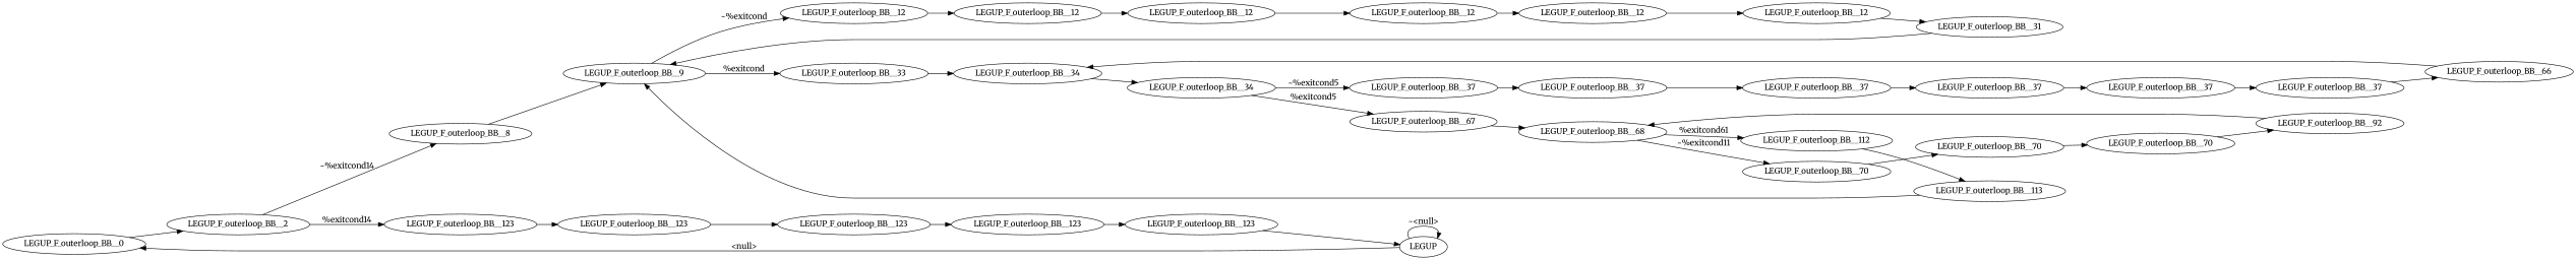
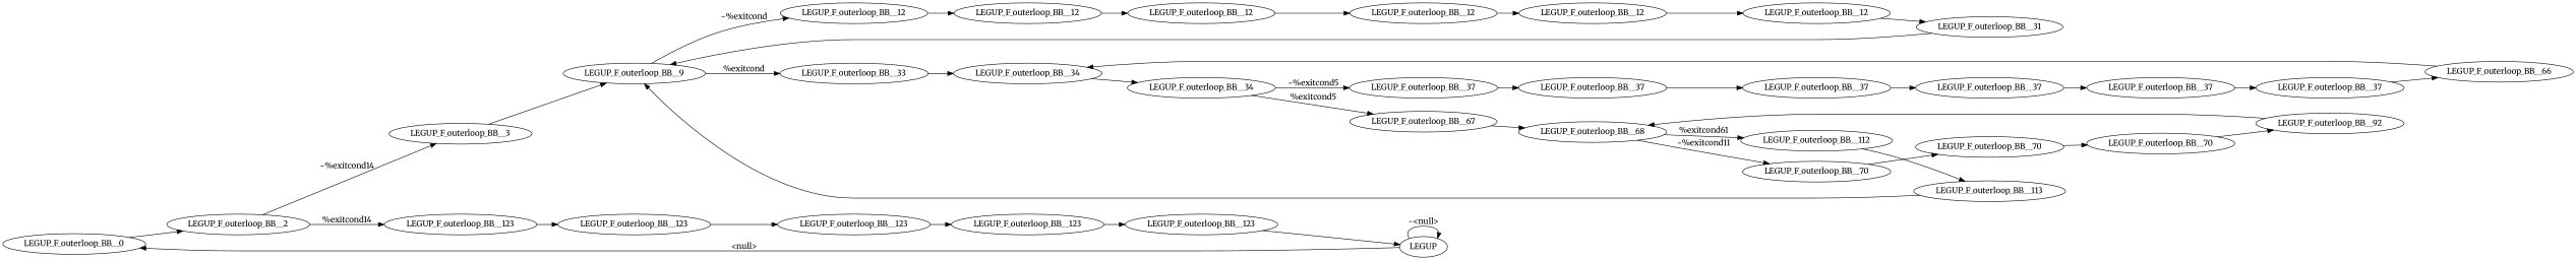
  digraph {
    fontname=Merriweather
    rankdir=LR
    node [fontname=Merriweather]
    edge [fontname=Merriweather]
    n1 [label=LEGUP_F_outerloop_BB__0]
    n2 [label=LEGUP_F_outerloop_BB__2]
    n3 [label=LEGUP_F_outerloop_BB__123]
-   n4 [label=LEGUP_F_outerloop_BB__8]
+   n4 [label=LEGUP_F_outerloop_BB__3]
    n5 [label=LEGUP]
    n6 [label=LEGUP_F_outerloop_BB__123]
    n7 [label=LEGUP_F_outerloop_BB__9]
    n8 [label=LEGUP_F_outerloop_BB__123]
    n9 [label=LEGUP_F_outerloop_BB__33]
    n10 [label=LEGUP_F_outerloop_BB__12]
    n11 [label=LEGUP_F_outerloop_BB__34]
    n12 [label=LEGUP_F_outerloop_BB__12]
    n13 [label=LEGUP_F_outerloop_BB__34]
    n14 [label=LEGUP_F_outerloop_BB__12]
    n15 [label=LEGUP_F_outerloop_BB__12]
    n16 [label=LEGUP_F_outerloop_BB__12]
    n17 [label=LEGUP_F_outerloop_BB__12]
    n18 [label=LEGUP_F_outerloop_BB__31]
    n19 [label=LEGUP_F_outerloop_BB__67]
    n20 [label=LEGUP_F_outerloop_BB__37]
    n21 [label=LEGUP_F_outerloop_BB__68]
    n22 [label=LEGUP_F_outerloop_BB__37]
    n23 [label=LEGUP_F_outerloop_BB__112]
    n24 [label=LEGUP_F_outerloop_BB__70]
    n25 [label=LEGUP_F_outerloop_BB__37]
    n26 [label=LEGUP_F_outerloop_BB__37]
    n27 [label=LEGUP_F_outerloop_BB__37]
    n28 [label=LEGUP_F_outerloop_BB__37]
    n29 [label=LEGUP_F_outerloop_BB__66]
    n30 [label=LEGUP_F_outerloop_BB__113]
    n31 [label=LEGUP_F_outerloop_BB__70]
    n32 [label=LEGUP_F_outerloop_BB__70]
    n33 [label=LEGUP_F_outerloop_BB__92]
    n34 [label=LEGUP_F_outerloop_BB__123]
    n35 [label=LEGUP_F_outerloop_BB__123]
    n1 -> n2
    n2 -> n3 [label="%exitcond14"]
    n2 -> n4 [label="~%exitcond14"]
    n3 -> n6
    n4 -> n7
    n5 -> n1 [label="<null>"]
    n5 -> n5 [label="~<null>"]
    n6 -> n8
    n7 -> n9 [label="%exitcond"]
    n7 -> n10 [label="~%exitcond"]
    n8 -> n34
    n9 -> n11
    n10 -> n12
    n11 -> n13
    n12 -> n14
    n13 -> n19 [label="%exitcond5"]
    n13 -> n20 [label="~%exitcond5"]
    n14 -> n15
    n15 -> n16
    n16 -> n17
    n17 -> n18
    n18 -> n7
    n19 -> n21
    n20 -> n22
    n21 -> n23 [label="%exitcond61"]
    n21 -> n24 [label="~%exitcond11"]
    n22 -> n25
    n23 -> n30
    n24 -> n31
    n25 -> n26
    n26 -> n27
    n27 -> n28
    n28 -> n29
    n29 -> n11
    n30 -> n7
    n31 -> n32
    n32 -> n33
    n33 -> n21
    n34 -> n35
    n35 -> n5
  }
